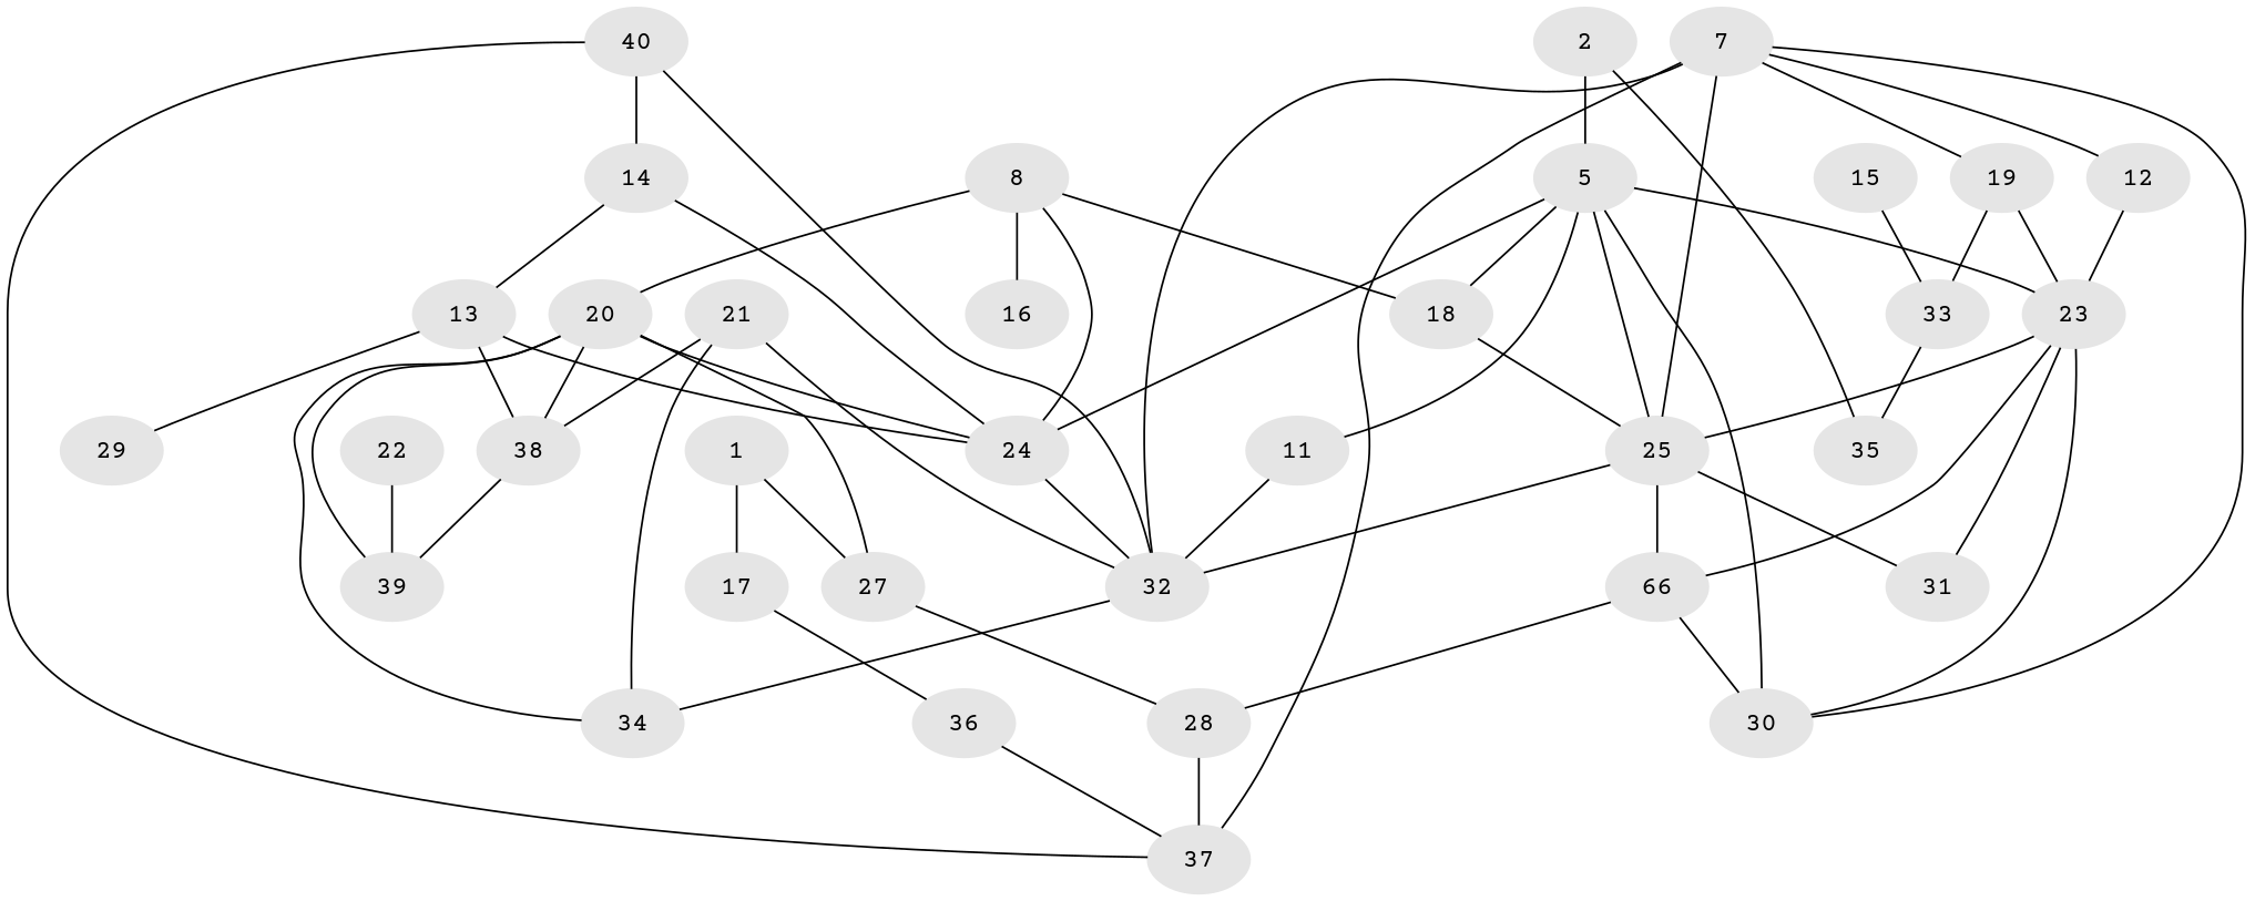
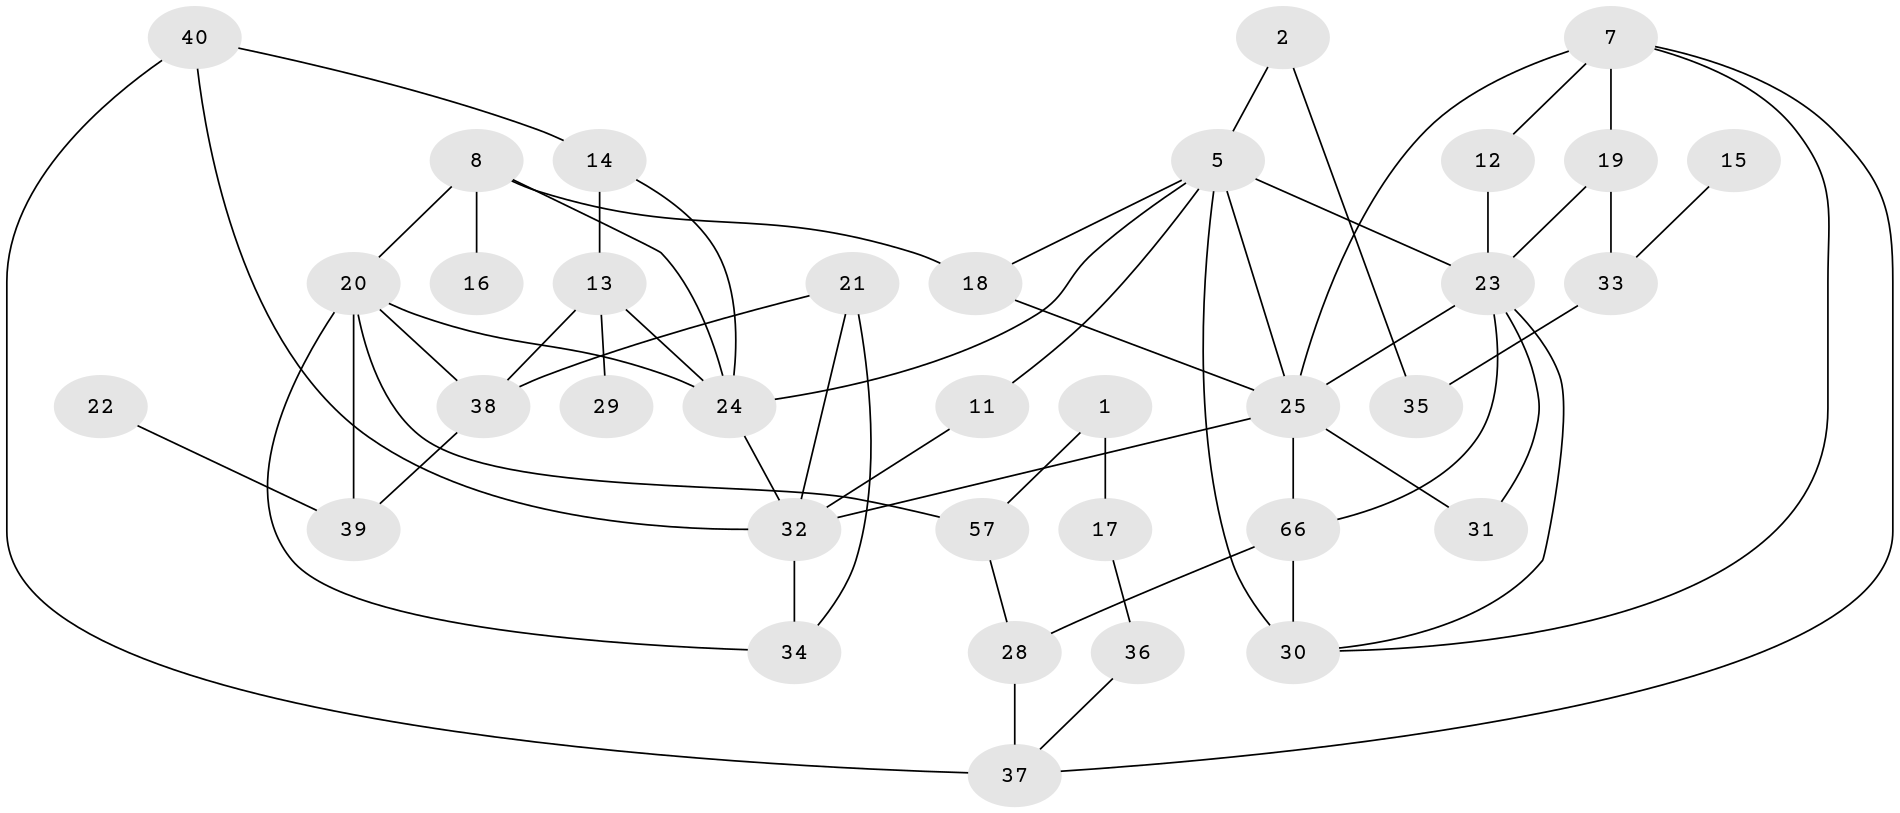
  graph {
    fontname="Courier Prime"
    node [color=gray90 fontname="Courier Prime" style=filled]
    edge [fontname="Courier Prime" weight=1.0]
    1
    17
-   27
+   27 [label=57]
    36
    28
    2
    5
    35
    11
    18
    23
    24
    25
    30
    37
    32
    n17 [label=66]
    31
    7
    12
    19
    33
    34
    8
    16
    20
    38
    39
    n29 [label=40]
    14
    13
    29
    15
    21
    22
    1 -- 17
    1 -- 27
    17 -- 36
    27 -- 28
    36 -- 37
    28 -- 37 [weight=3.0]
    2 -- 5
    2 -- 35
    5 -- 11
    5 -- 18
    5 -- 23 [weight=2.0]
    5 -- 24
    5 -- 25
    5 -- 30
    11 -- 32
    18 -- 25
    23 -- 25
    23 -- 30
    23 -- n17
    23 -- 31
    24 -- 32
    25 -- 32
    25 -- n17
    25 -- 31
    32 -- 34
    n17 -- 28 [weight=2.0]
    n17 -- 30 [weight=2.0]
    7 -- 25
    7 -- 30
    7 -- 37
-   7 -- 32 [weight=2.0]
    7 -- 12
    7 -- 19
    12 -- 23
    19 -- 23
    19 -- 33
    33 -- 35
    8 -- 18
    8 -- 24
    8 -- 16 [weight=2.0]
    8 -- 20 [weight=2.0]
    20 -- 27
    20 -- 24
    20 -- 34
    20 -- 38
    20 -- 39
    38 -- 39
    n29 -- 37
    n29 -- 32
    n29 -- 14
    14 -- 24
    14 -- 13
    13 -- 24
    13 -- 38
    13 -- 29
    15 -- 33
    21 -- 32
    21 -- 34
    21 -- 38
    22 -- 39
  }
